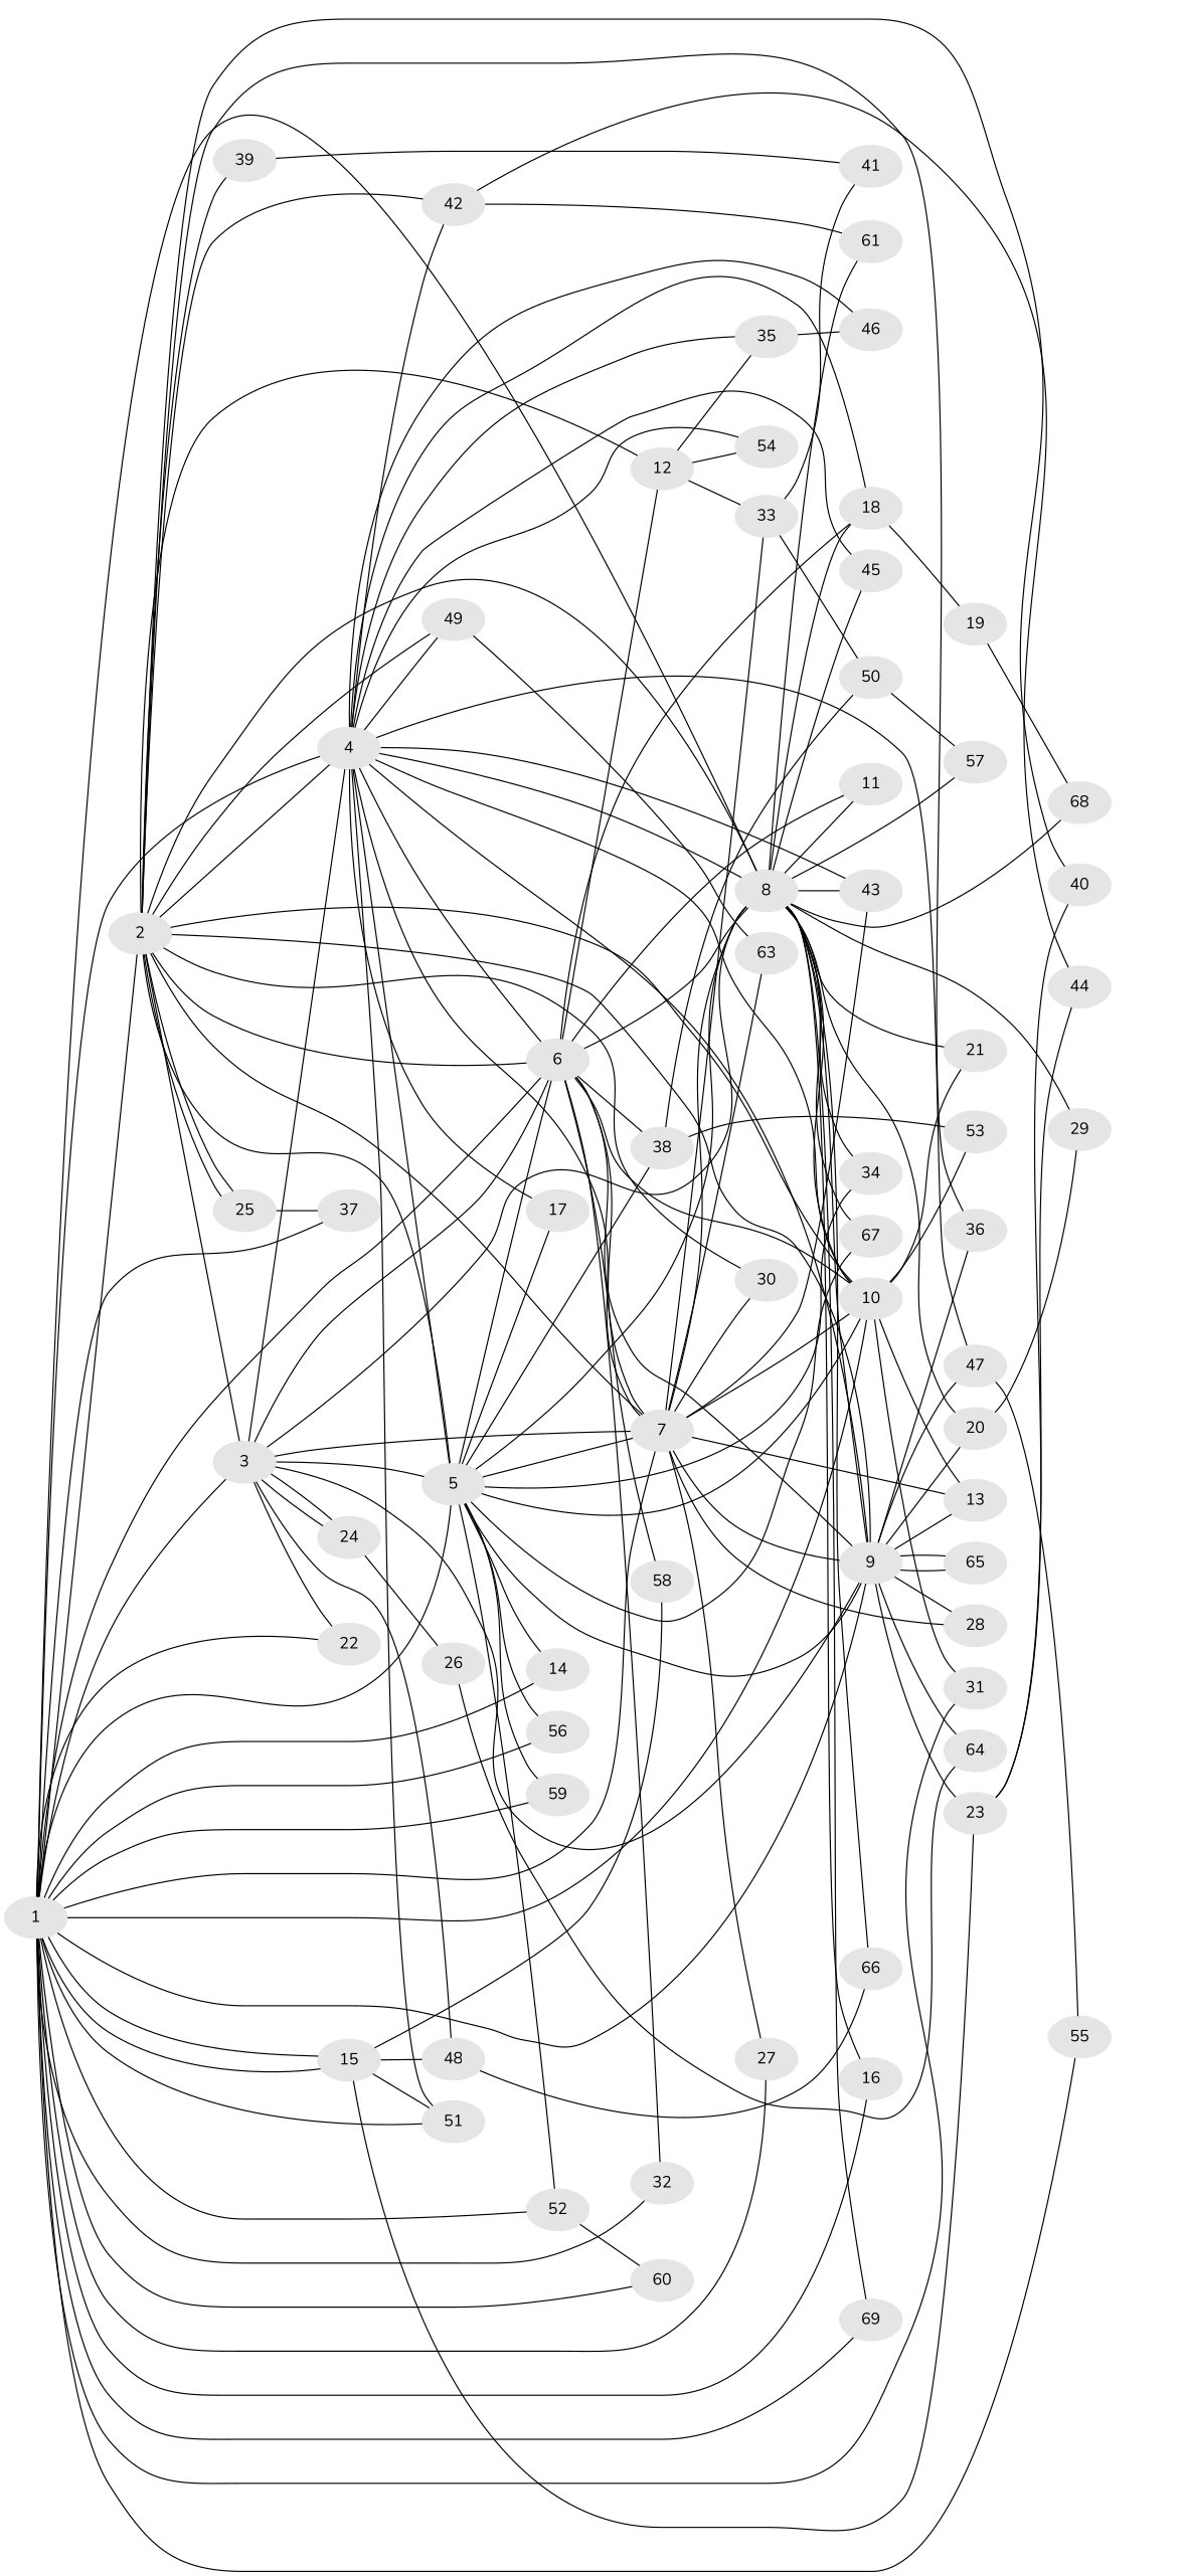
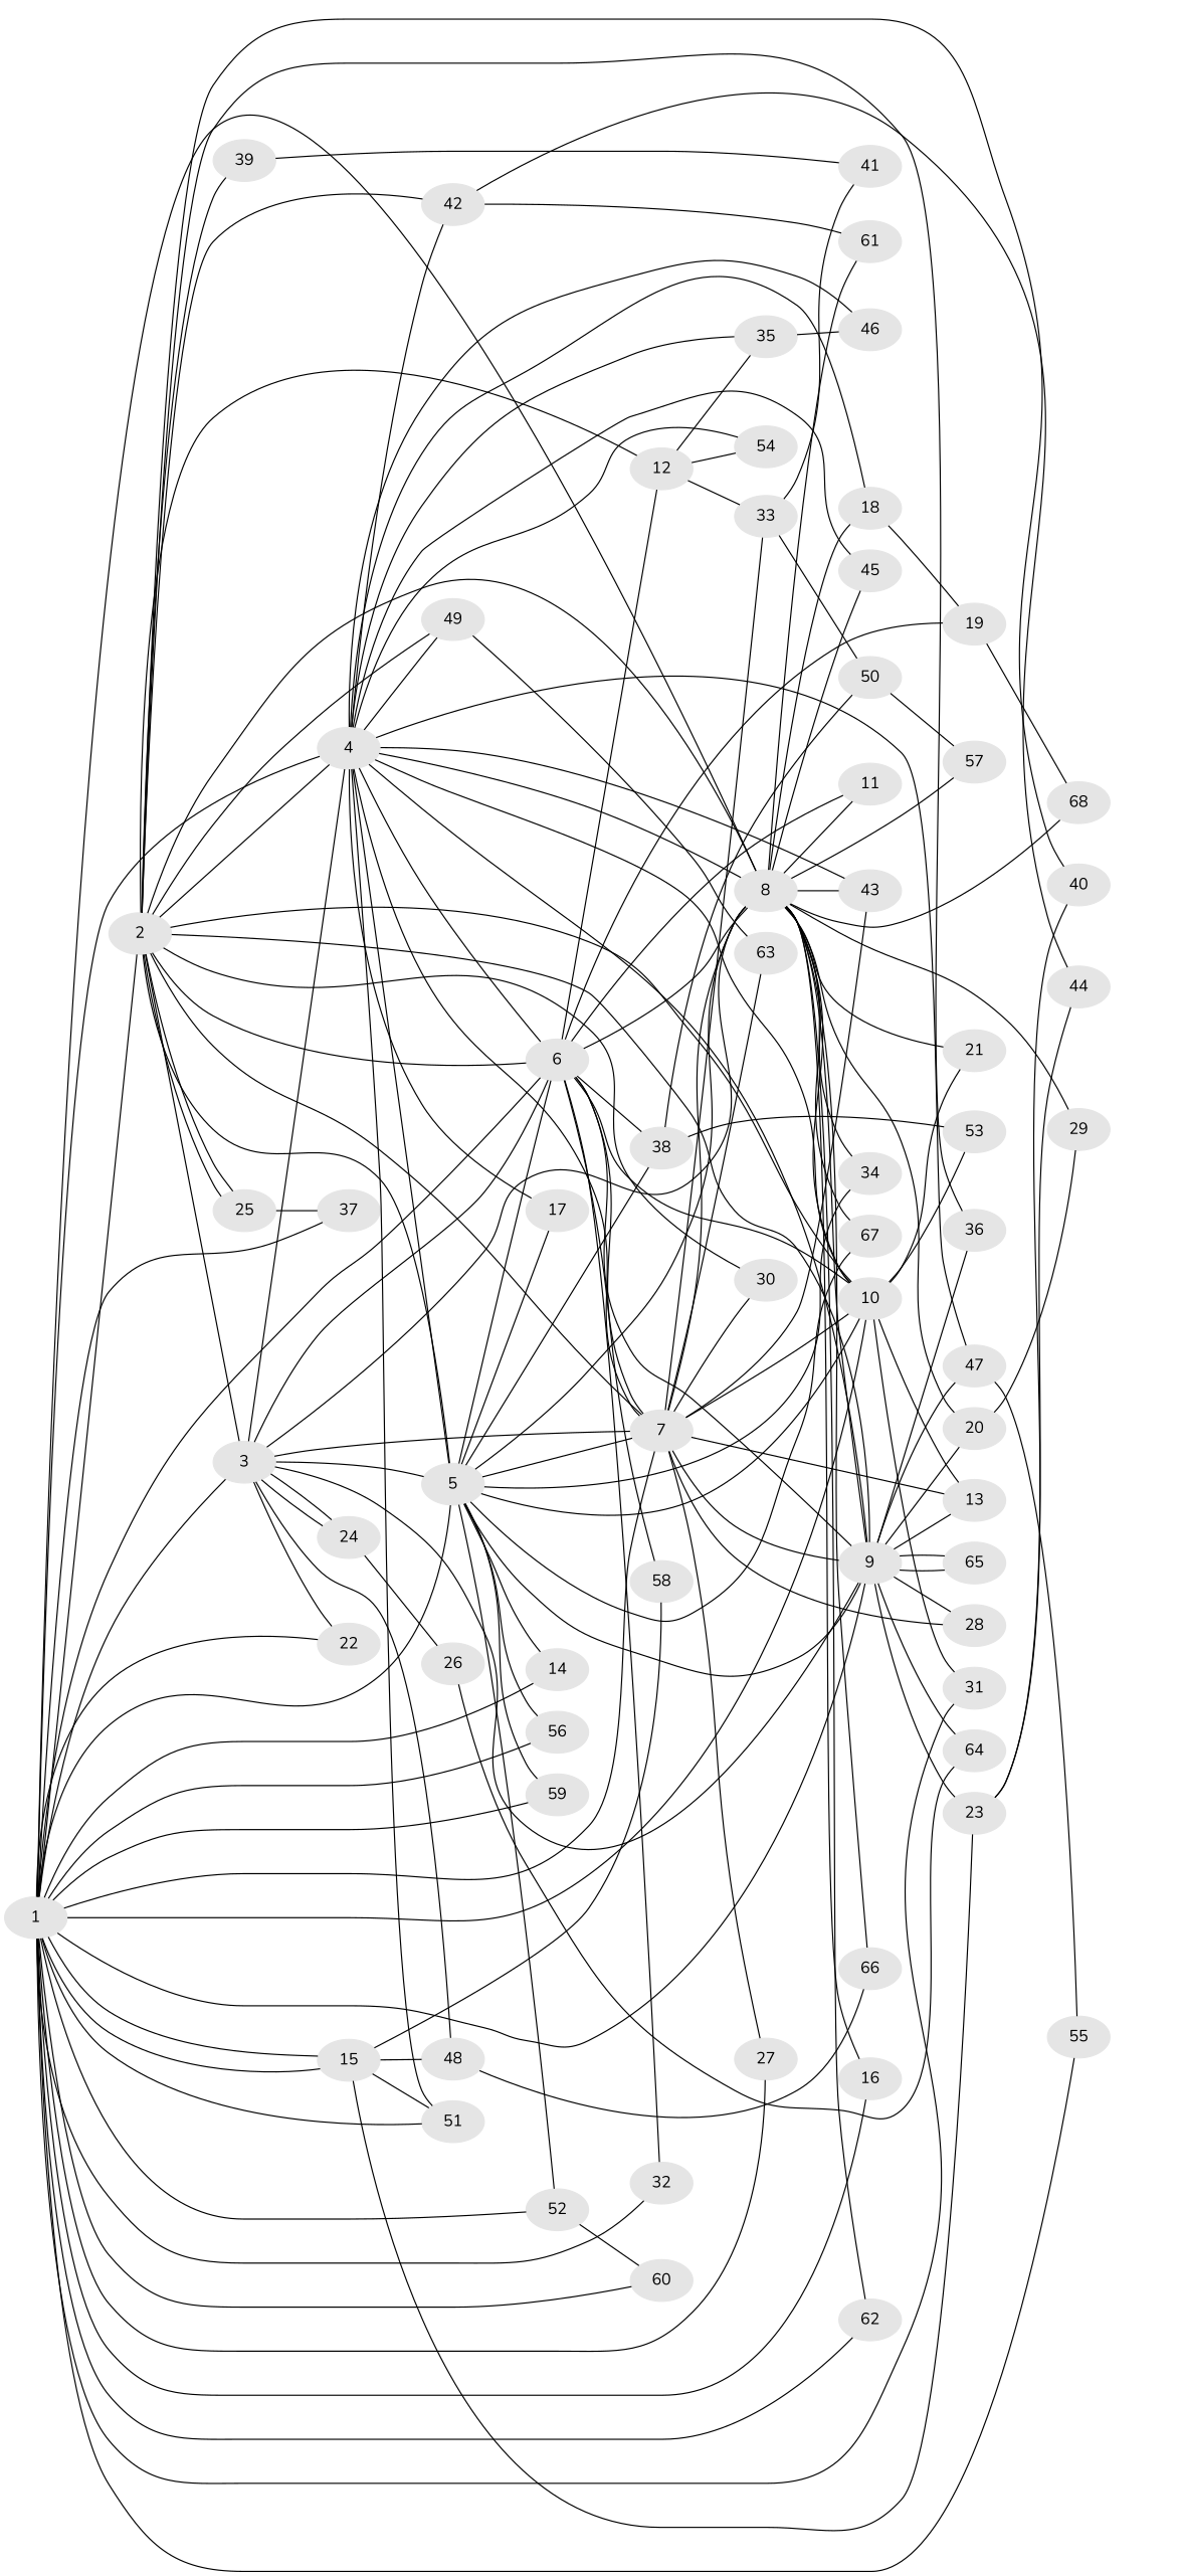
  graph {
    fontname=Nunito
    rankdir=LR
    node [color=gray90 fontname=Nunito style=filled]
    edge [fontname=Nunito]
    1
    2
    3
    4
    5
    6
    7
    8
    9
    10
    14
    15
    16
    22
    27
    31
    32
    37
    51
    52
    55
    56
    59
    60
-   62 [label=69]
+   62
    12
    25
    30
    36
    39
    40
    42
    49
    24
    48
    17
    18
    35
    43
    45
    46
    47
    54
    34
    38
    67
    11
    19
    58
    13
    28
    33
    63
    20
    21
    29
    57
    61
    66
    68
    23
    64
    65
    53
    41
    44
    26
    50
    1 -- 2
    1 -- 3
    1 -- 4
    1 -- 5
    1 -- 6
    1 -- 7
    1 -- 8
    1 -- 9
    1 -- 10
    1 -- 14
    1 -- 15
    1 -- 15
    1 -- 16
    1 -- 22
    1 -- 27
    1 -- 31
    1 -- 32
    1 -- 37
    1 -- 51
    1 -- 52
    1 -- 55
    1 -- 56
    1 -- 59
    1 -- 60
    1 -- 62
    2 -- 3
    2 -- 4
    2 -- 5
    2 -- 6
    2 -- 7
    2 -- 8
    2 -- 9
    2 -- 10
    2 -- 12
    2 -- 25
    2 -- 25
    2 -- 30
    2 -- 36
    2 -- 39
    2 -- 40
    2 -- 42
    2 -- 49
    3 -- 4
    3 -- 5
    3 -- 6
    3 -- 7
    3 -- 8
    3 -- 9
    3 -- 22
    3 -- 24
    3 -- 24
    3 -- 48
    4 -- 5
    4 -- 6
    4 -- 7
    4 -- 8
    4 -- 9
    4 -- 10
    4 -- 51
    4 -- 42
    4 -- 49
    4 -- 17
    4 -- 18
    4 -- 35
    4 -- 43
    4 -- 45
    4 -- 46
    4 -- 47
    4 -- 54
    5 -- 6
    5 -- 7
    5 -- 8
    5 -- 9
    5 -- 10
    5 -- 14
    5 -- 52
    5 -- 56
    5 -- 59
    5 -- 17
    5 -- 34
    5 -- 38
    5 -- 67
    6 -- 7
    6 -- 8
    6 -- 9
    6 -- 10
    6 -- 32
    6 -- 12
    6 -- 38
    6 -- 11
-   6 -- 18
+   6 -- 19
    6 -- 58
    7 -- 8
    7 -- 9
    7 -- 10
    7 -- 27
    7 -- 30
    7 -- 43
    7 -- 13
    7 -- 28
    7 -- 33
    7 -- 63
    8 -- 9
    8 -- 10
    8 -- 16
    8 -- 62
    8 -- 18
    8 -- 43
    8 -- 45
    8 -- 34
    8 -- 67
    8 -- 11
    8 -- 20
    8 -- 21
    8 -- 29
    8 -- 57
    8 -- 61
    8 -- 66
    8 -- 68
    9 -- 36
    9 -- 47
    9 -- 13
    9 -- 28
    9 -- 20
    9 -- 23
    9 -- 64
    9 -- 65
    9 -- 65
    10 -- 31
    10 -- 13
    10 -- 21
    10 -- 53
    15 -- 51
    15 -- 48
    15 -- 58
    15 -- 23
    52 -- 60
    12 -- 35
    12 -- 54
    12 -- 33
    25 -- 37
    39 -- 41
    42 -- 61
    42 -- 44
    49 -- 63
    24 -- 26
    48 -- 66
    18 -- 19
    35 -- 46
    47 -- 55
    38 -- 53
    38 -- 50
    19 -- 68
    33 -- 41
    33 -- 50
    20 -- 29
    23 -- 40
    23 -- 44
    26 -- 64
    50 -- 57
  }
